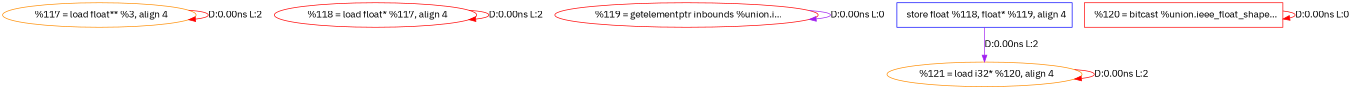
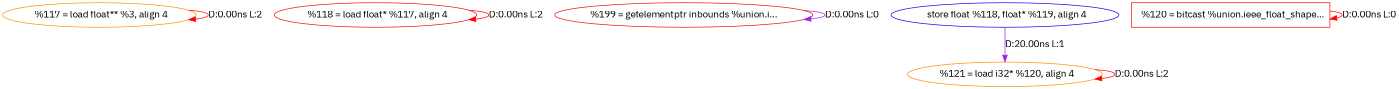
  digraph {
    fontname="IBM Plex Sans"
    node [color=red fontname="IBM Plex Sans" shape=ellipse]
    edge [color=red fontname="IBM Plex Sans"]
    n1 [color=darkorange label="  %117 = load float** %3, align 4"]
    n2 [label="  %118 = load float* %117, align 4"]
-   n3 [label="  %119 = getelementptr inbounds %union.i..."]
+   n3 [label="%199 = getelementptr inbounds %union.i..."]
    n4 [color=darkorange label="  %121 = load i32* %120, align 4"]
-   n5 [color=blue label="  store float %118, float* %119, align 4" shape=box]
+   n5 [color=blue label="  store float %118, float* %119, align 4"]
    n6 [label="  %120 = bitcast %union.ieee_float_shape..." shape=box]
    n1 -> n1 [label="D:0.00ns L:2"]
    n2 -> n2 [label="D:0.00ns L:2"]
    n3 -> n3 [color=purple label="D:0.00ns L:0"]
    n4 -> n4 [label="D:0.00ns L:2"]
-   n5 -> n4 [color=purple label="D:0.00ns L:2"]
+   n5 -> n4 [color=purple label="D:20.00ns L:1"]
    n6 -> n6 [label="D:0.00ns L:0"]
  }
